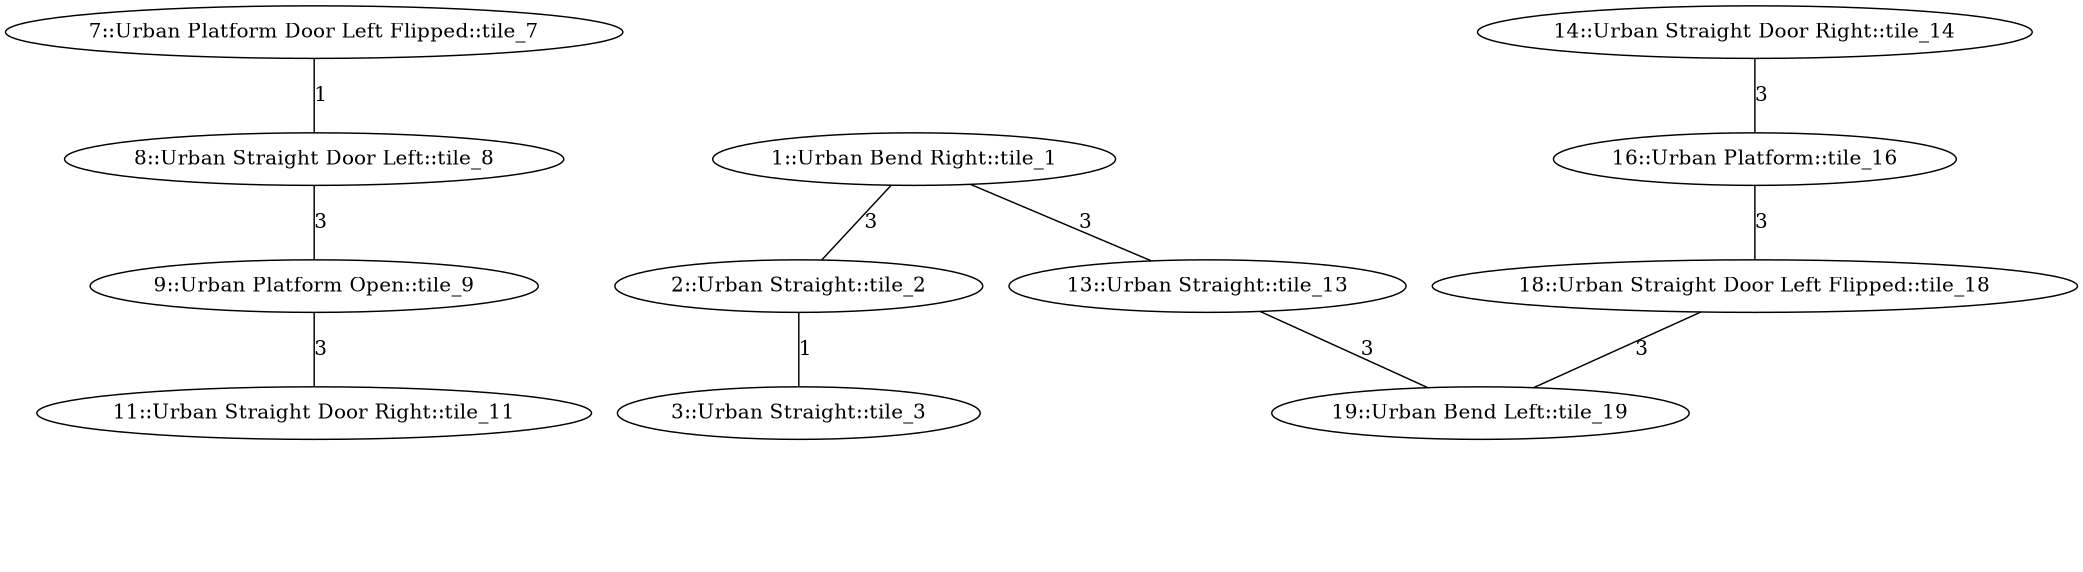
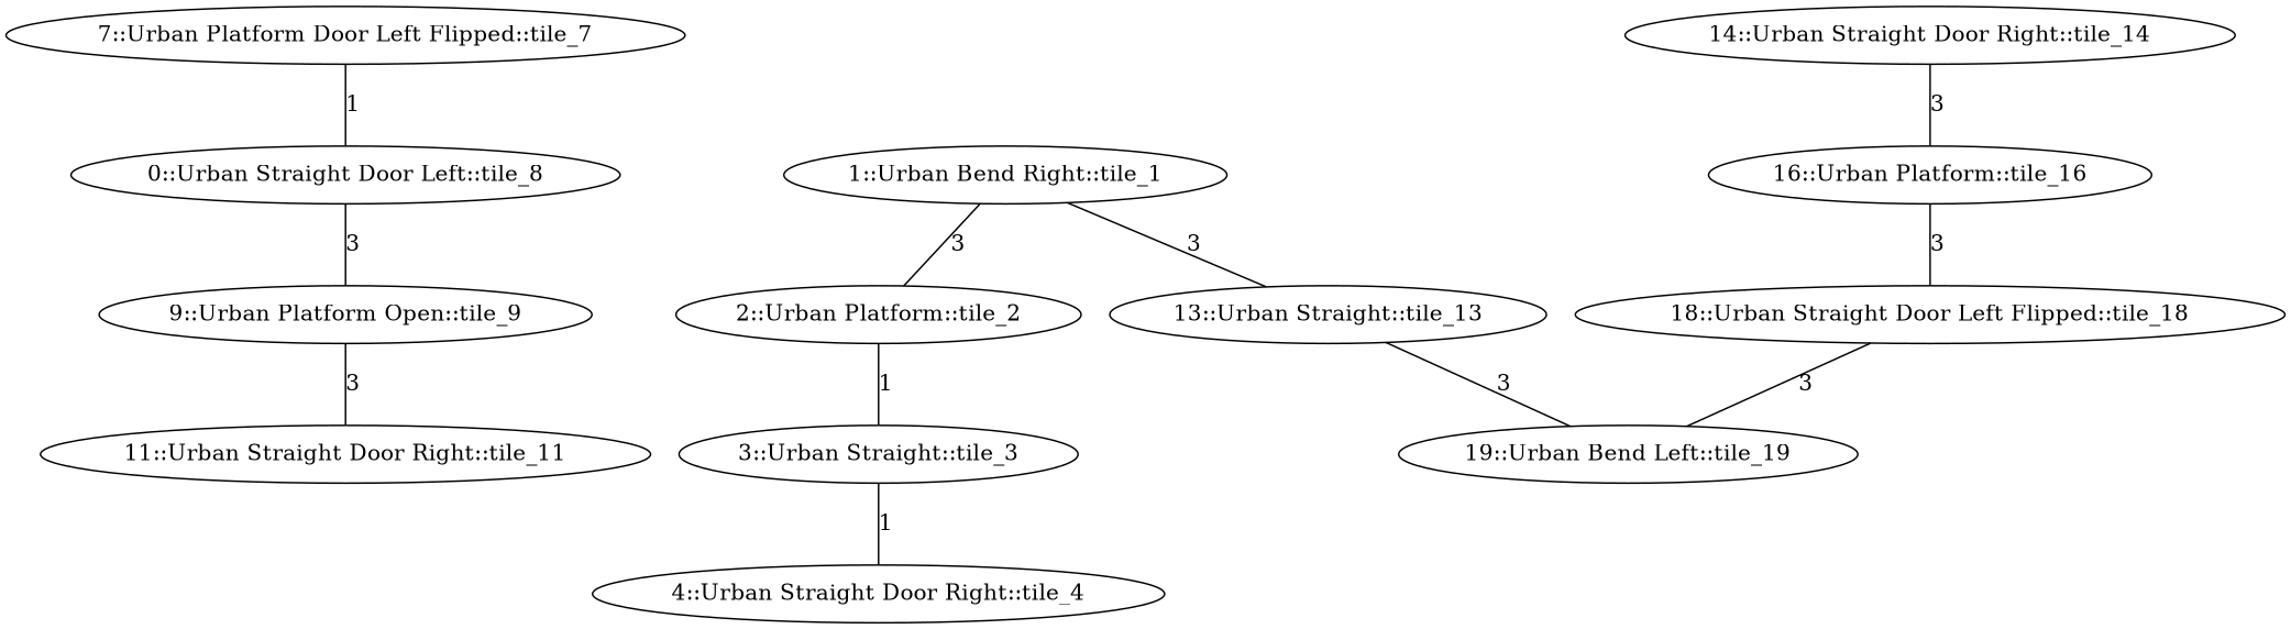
  graph {
    n1 [label="9::Urban Platform Open::tile_9"]
    n2 [label="11::Urban Straight Door Right::tile_11"]
    n3 [label="1::Urban Bend Right::tile_1"]
-   n4 [label="2::Urban Straight::tile_2"]
+   n4 [label="2::Urban Platform::tile_2"]
    n5 [label="13::Urban Straight::tile_13"]
    n6 [label="3::Urban Straight::tile_3"]
    n7 [label="19::Urban Bend Left::tile_19"]
+   n8 [label="4::Urban Straight Door Right::tile_4"]
    n9 [label="7::Urban Platform Door Left Flipped::tile_7"]
-   n10 [label="8::Urban Straight Door Left::tile_8"]
+   n10 [label="0::Urban Straight Door Left::tile_8"]
    n11 [label="14::Urban Straight Door Right::tile_14"]
    n12 [label="16::Urban Platform::tile_16"]
    n13 [label="18::Urban Straight Door Left Flipped::tile_18"]
    n1 -- n2 [label=3]
    n3 -- n4 [label=3]
    n3 -- n5 [label=3]
    n4 -- n6 [label=1]
    n5 -- n7 [label=3]
+   n6 -- n8 [label=1]
    n9 -- n10 [label=1]
    n10 -- n1 [label=3]
    n11 -- n12 [label=3]
    n12 -- n13 [label=3]
    n13 -- n7 [label=3]
  }
